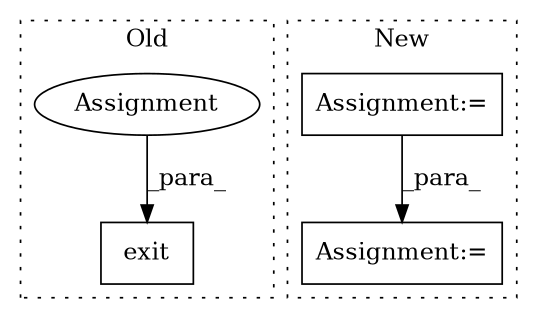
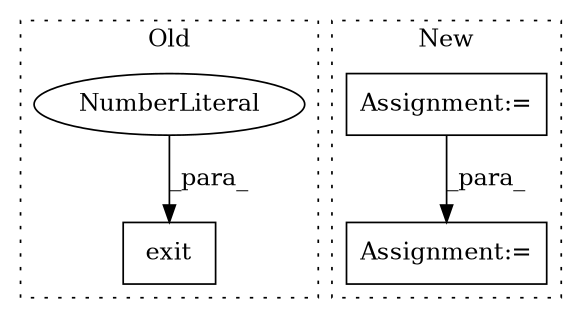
  digraph {
    node [a=7 l=1 shape=box]
    n1 [a=32 l="5,1" label=exit s="668,674"]
-   n2 [a=34 label=Assignment s=673 shape=ellipse]
+   n2 [a=34 label=NumberLiteral s=673 shape=ellipse]
    n3 [l="57,2" label="Assignment:=" s="516,600"]
    n4 [label="Assignment:=" s=480]
    subgraph cluster_1 {
      label=Old
      style=dotted
      n1
      n2
    }
    subgraph cluster_2 {
      label=New
      style=dotted
      n3
      n4
    }
    n2 -> n1 [label=_para_]
    n4 -> n3 [label=_para_]
  }
